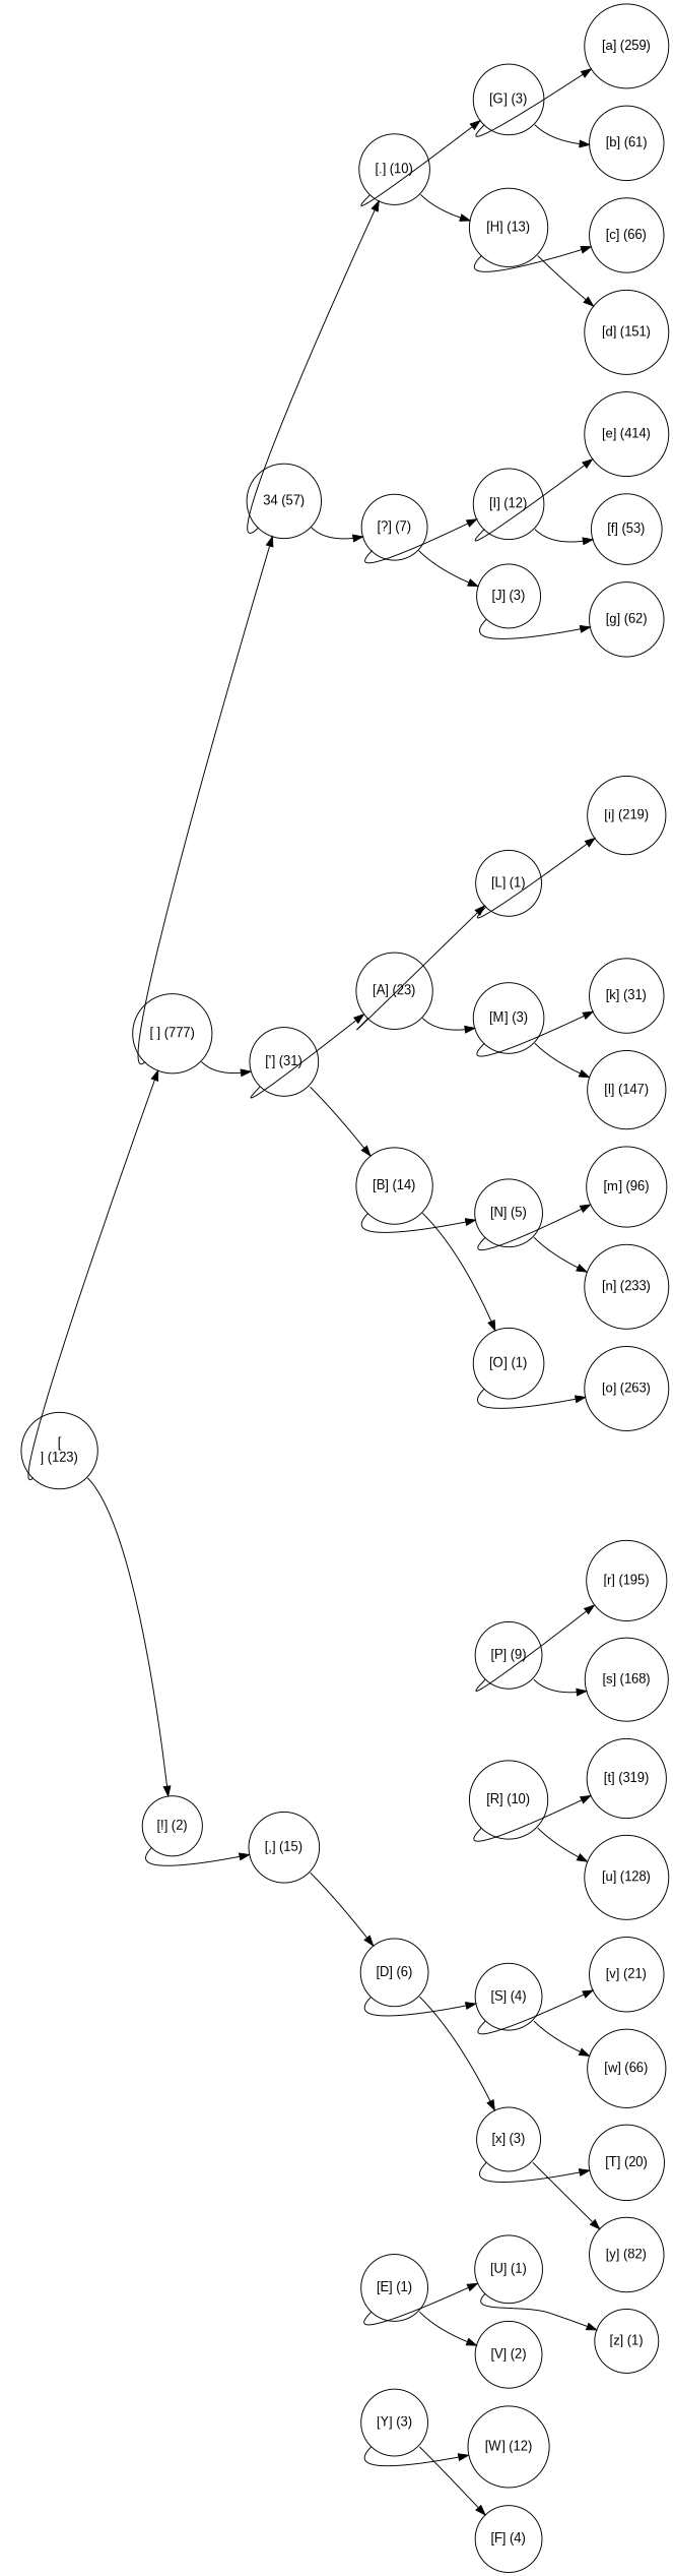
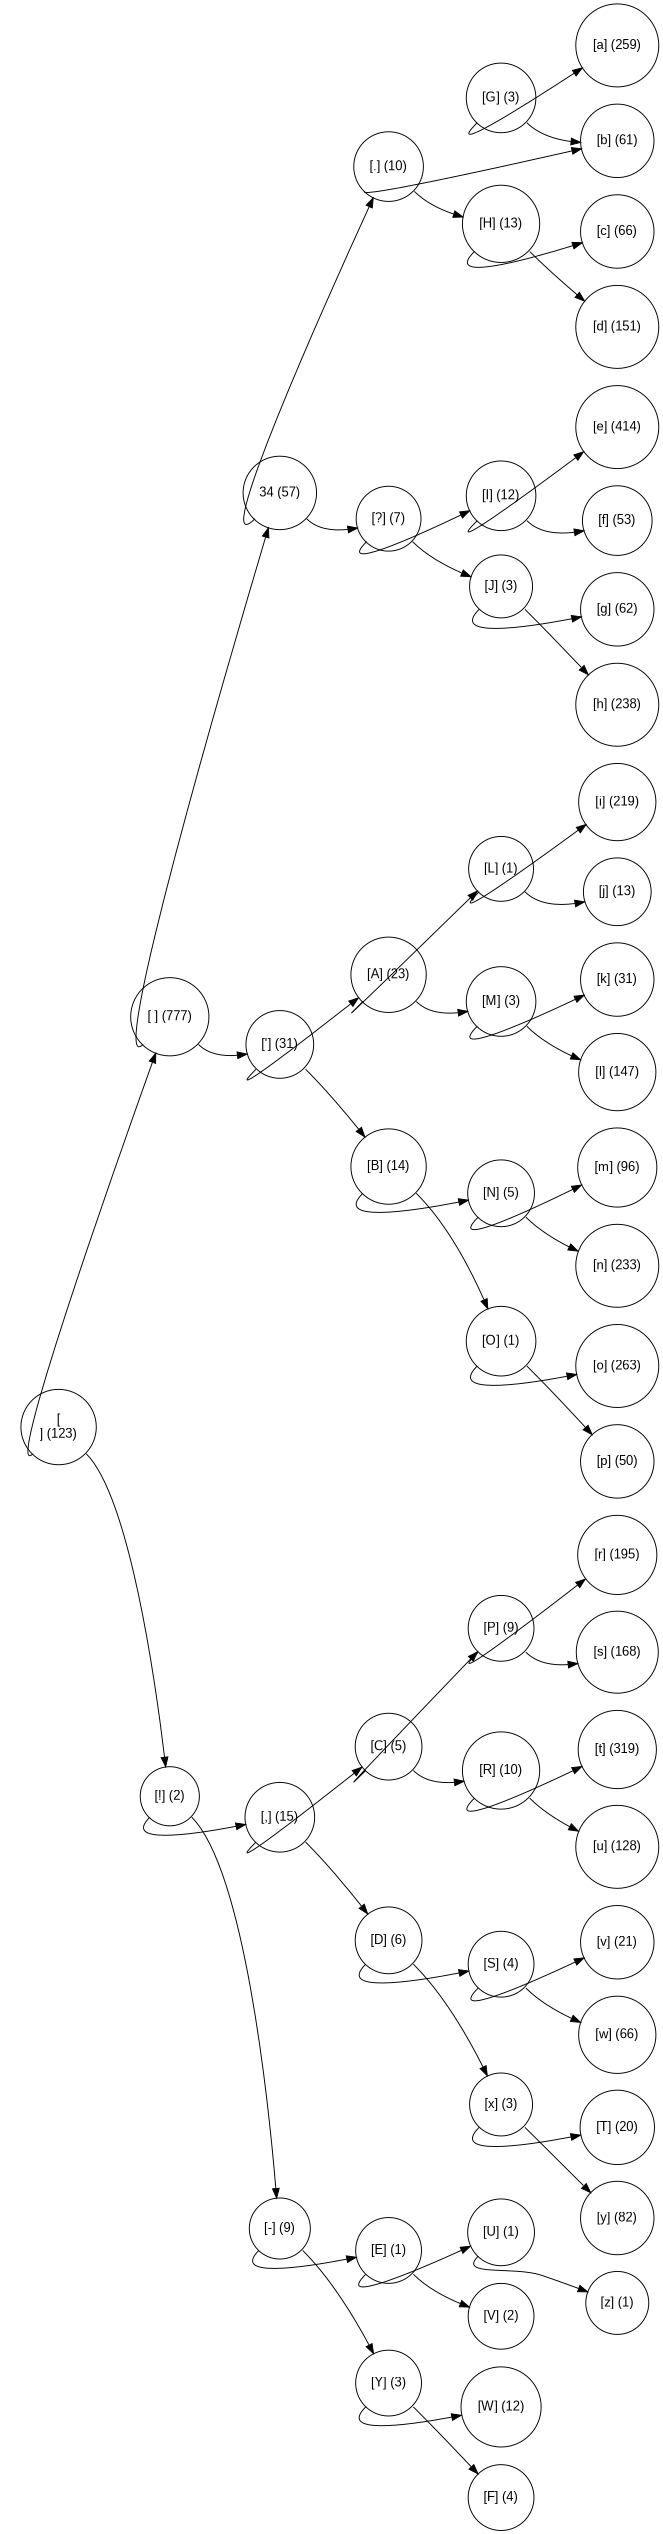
  digraph {
    rankdir=LR
    node [fontname=Arial shape=circle]
    edge [tailport=sw]
    n1 [label="[\n] (123)" width=0.5]
    n2 [label="[ ] (777)" width=0.5]
    n3 [label="[!] (2)" width=0.5]
    n4 [label="34 (57)" width=0.5]
    n5 [label="['] (31)" width=0.5]
    n6 [label="[,] (15)" width=0.5]
+   n7 [label="[-] (9)" width=0.5]
    n8 [label="[.] (10)" width=0.5]
    n9 [label="[?] (7)" width=0.5]
    n10 [label="[A] (23)" width=0.5]
    n11 [label="[B] (14)" width=0.5]
    n12 [label="[G] (3)" width=0.5]
    n13 [label="[H] (13)" width=0.5]
    n14 [label="[I] (12)" width=0.5]
    n15 [label="[J] (3)" width=0.5]
    n16 [label="[a] (259)" width=0.5]
    n17 [label="[b] (61)" width=0.5]
    n18 [label="[c] (66)" width=0.5]
    n19 [label="[d] (151)" width=0.5]
    n20 [label="[e] (414)" width=0.5]
    n21 [label="[f] (53)" width=0.5]
    n22 [label="[g] (62)" width=0.5]
+   n23 [label="[h] (238)" width=0.5]
    n24 [label="[L] (1)" width=0.5]
    n25 [label="[M] (3)" width=0.5]
    n26 [label="[N] (5)" width=0.5]
    n27 [label="[O] (1)" width=0.5]
    n28 [label="[i] (219)" width=0.5]
+   n29 [label="[j] (13)" width=0.5]
    n30 [label="[k] (31)" width=0.5]
    n31 [label="[l] (147)" width=0.5]
    n32 [label="[m] (96)" width=0.5]
    n33 [label="[n] (233)" width=0.5]
    n34 [label="[o] (263)" width=0.5]
+   n35 [label="[p] (50)" width=0.5]
+   n36 [label="[C] (5)" width=0.5]
    n37 [label="[D] (6)" width=0.5]
    n38 [label="[E] (1)" width=0.5]
    n39 [label="[Y] (3)" width=0.5]
    n40 [label="[P] (9)" width=0.5]
    n41 [label="[R] (10)" width=0.5]
    n42 [label="[S] (4)" width=0.5]
    n43 [label="[x] (3)" width=0.5]
    n44 [label="[r] (195)" width=0.5]
    n45 [label="[s] (168)" width=0.5]
    n46 [label="[t] (319)" width=0.5]
    n47 [label="[u] (128)" width=0.5]
    n48 [label="[v] (21)" width=0.5]
    n49 [label="[w] (66)" width=0.5]
    n50 [label="[T] (20)" width=0.5]
    n51 [label="[y] (82)" width=0.5]
    n52 [label="[U] (1)" width=0.5]
    n53 [label="[V] (2)" width=0.5]
    n54 [label="[W] (12)" width=0.5]
    n55 [label="[F] (4)" width=0.5]
    n56 [label="[z] (1)" width=0.5]
    n1 -> n2
    n1 -> n3 [tailport=se]
    n2 -> n4
    n2 -> n5 [tailport=se]
    n3 -> n6
+   n3 -> n7 [tailport=se]
    n4 -> n8
    n4 -> n9 [tailport=se]
    n5 -> n10
    n5 -> n11 [tailport=se]
+   n6 -> n36
    n6 -> n37 [tailport=se]
-   n8 -> n12
+   n7 -> n38
+   n7 -> n39 [tailport=se]
+   n8 -> n17
    n8 -> n13 [tailport=se]
    n9 -> n14
    n9 -> n15 [tailport=se]
    n10 -> n24
    n10 -> n25 [tailport=se]
    n11 -> n26
    n11 -> n27 [tailport=se]
    n12 -> n16
    n12 -> n17 [tailport=se]
    n13 -> n18
    n13 -> n19 [tailport=se]
    n14 -> n20
    n14 -> n21 [tailport=se]
    n15 -> n22
+   n15 -> n23 [tailport=se]
    n24 -> n28
+   n24 -> n29 [tailport=se]
    n25 -> n30
    n25 -> n31 [tailport=se]
    n26 -> n32
    n26 -> n33 [tailport=se]
    n27 -> n34
+   n27 -> n35 [tailport=se]
+   n36 -> n40
+   n36 -> n41 [tailport=se]
    n37 -> n42
    n37 -> n43 [tailport=se]
    n38 -> n52
    n38 -> n53 [tailport=se]
    n39 -> n54
    n39 -> n55 [tailport=se]
    n40 -> n44
    n40 -> n45 [tailport=se]
    n41 -> n46
    n41 -> n47 [tailport=se]
    n42 -> n48
    n42 -> n49 [tailport=se]
    n43 -> n50
    n43 -> n51 [tailport=se]
    n52 -> n56
  }
